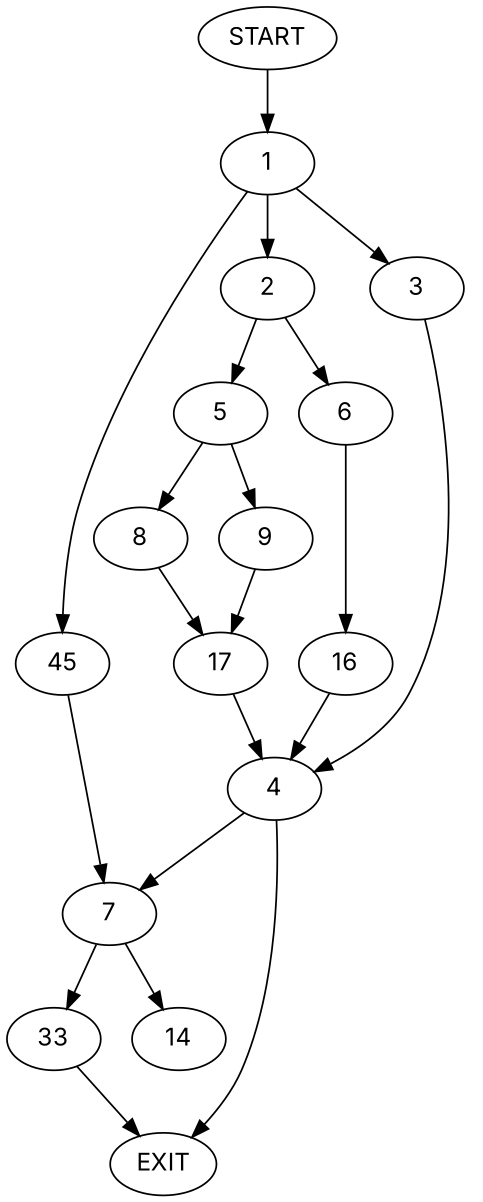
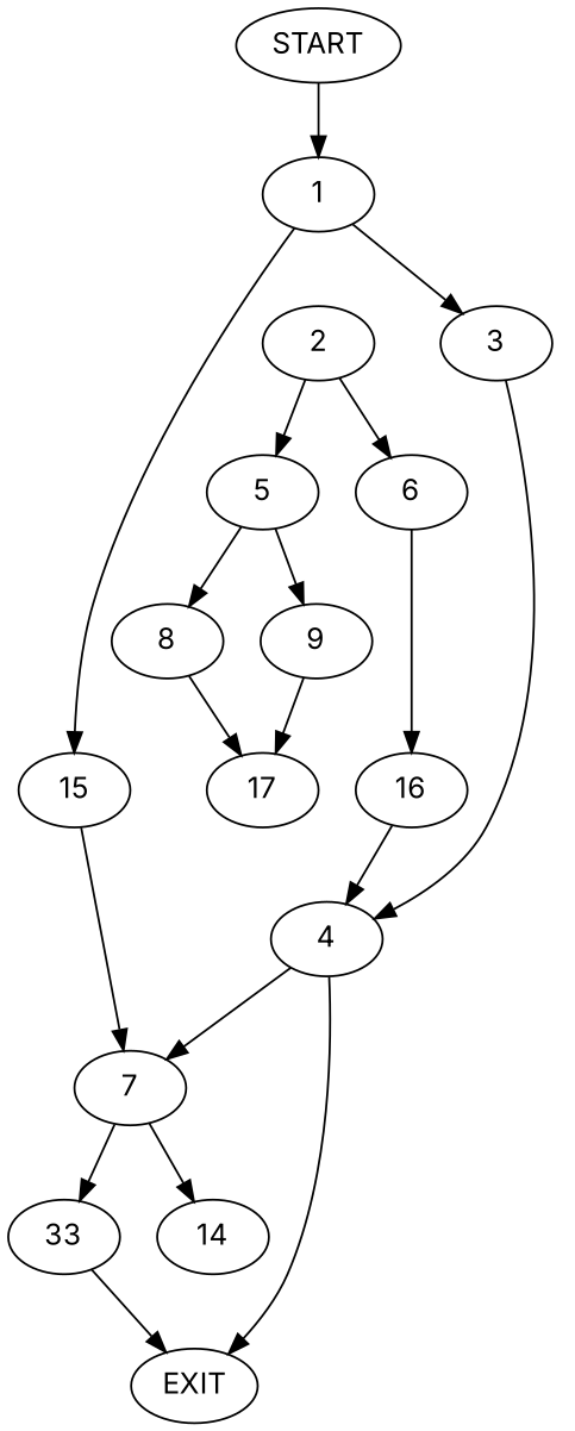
  digraph {
    fontname=Inter
    node [fontname=Inter]
    edge [fontname=Inter]
    n1 [label=START]
    1
-   15 [label=45]
+   15
    2
    3
    7
    n7 [label=EXIT]
    5
    6
    4
    8
    9
    n13 [label=16]
    n14 [label=33]
    14
    n16 [label=17]
    n1 -> 1
    1 -> 15
-   1 -> 2
    1 -> 3
    15 -> 7
    2 -> 5
    2 -> 6
    3 -> 4
    7 -> n14
    7 -> 14
    5 -> 8
    5 -> 9
    6 -> n13
    4 -> 7
    4 -> n7
    8 -> n16
    9 -> n16
    n13 -> 4
    n14 -> n7
-   n16 -> 4
  }
